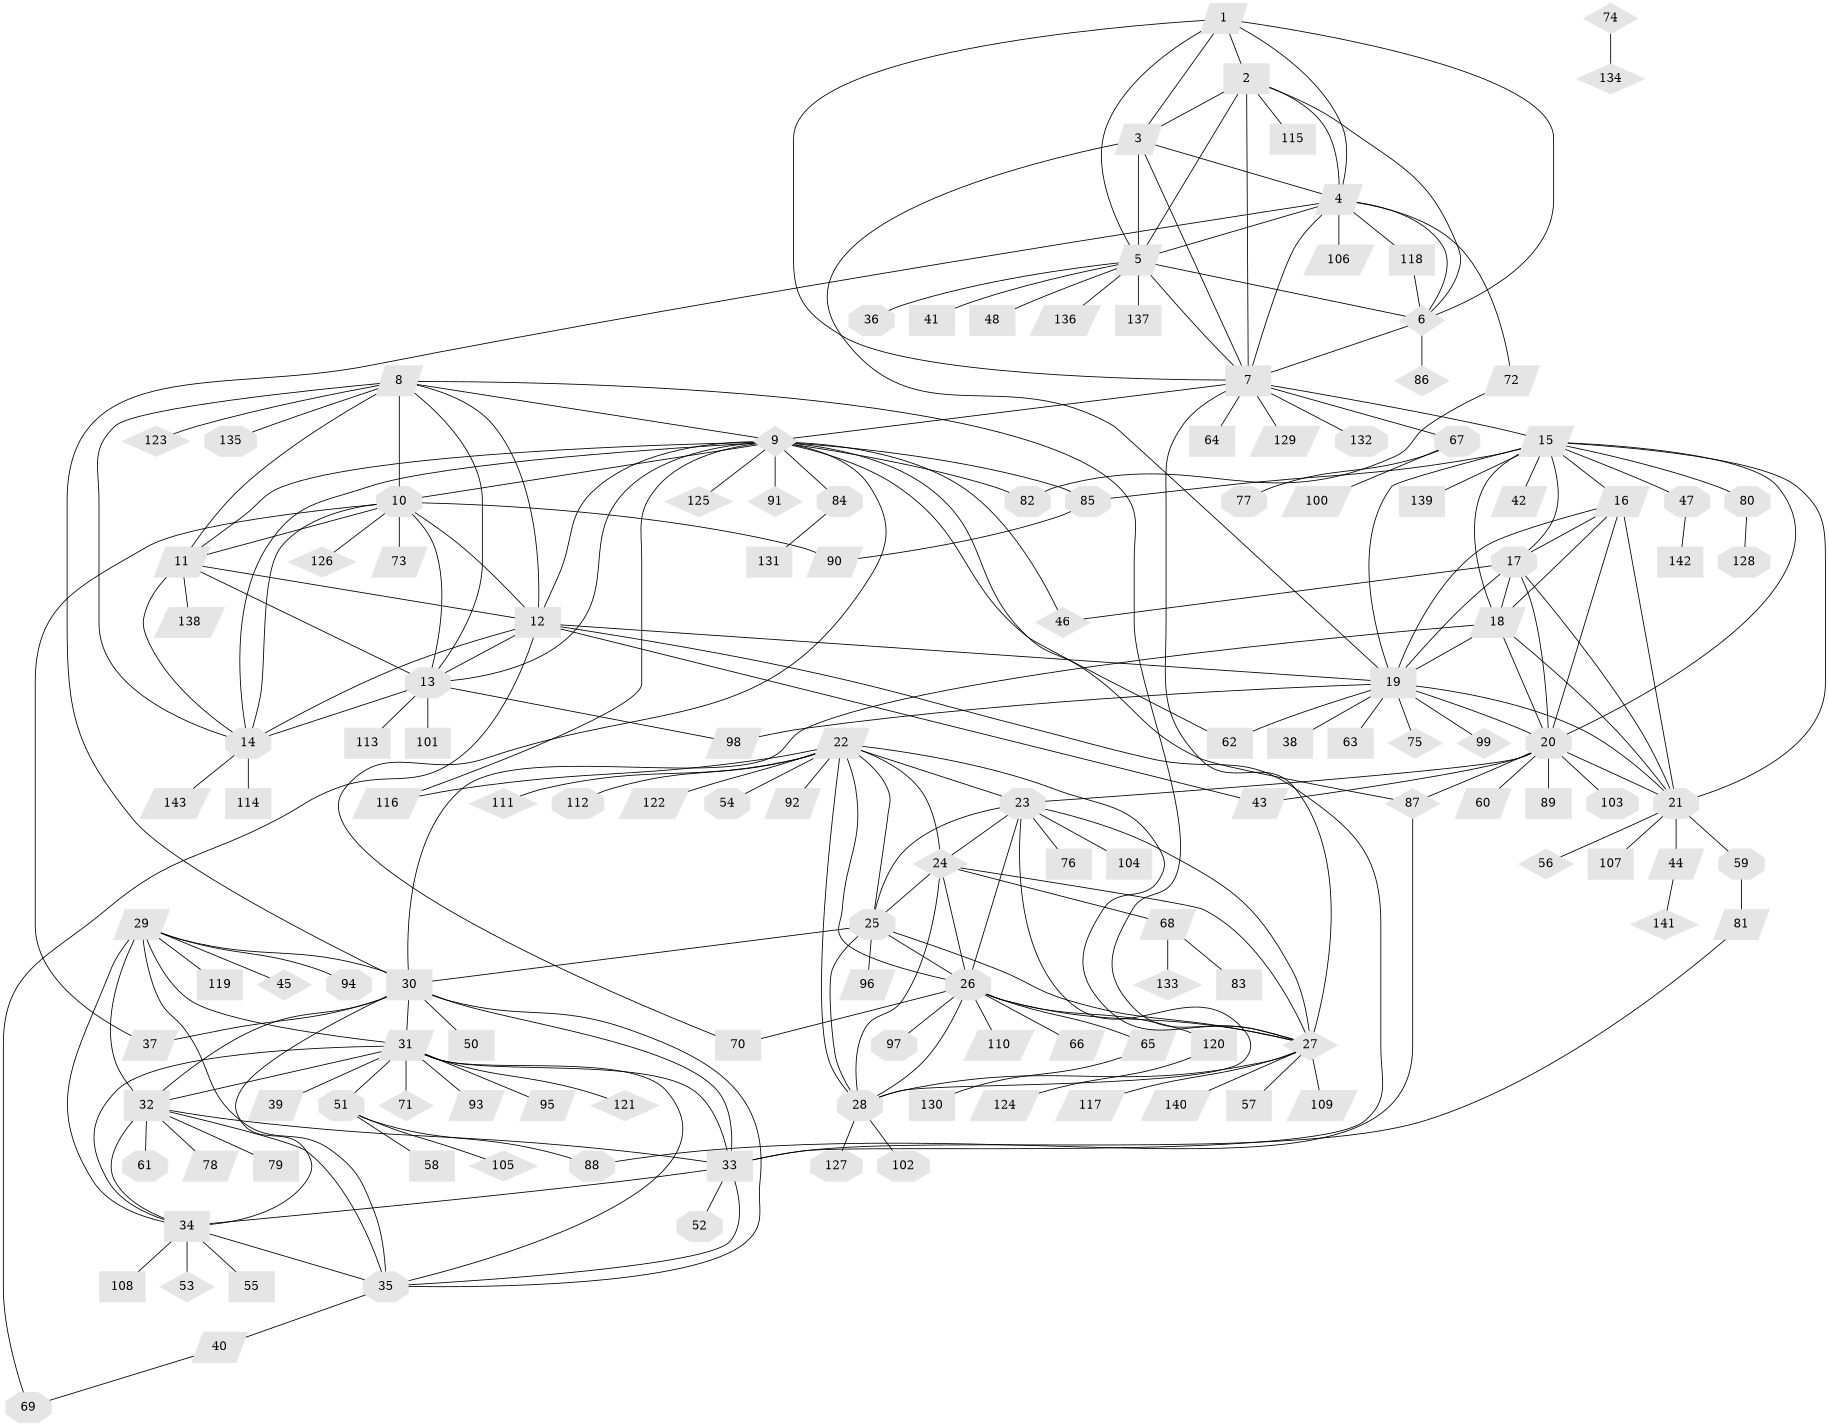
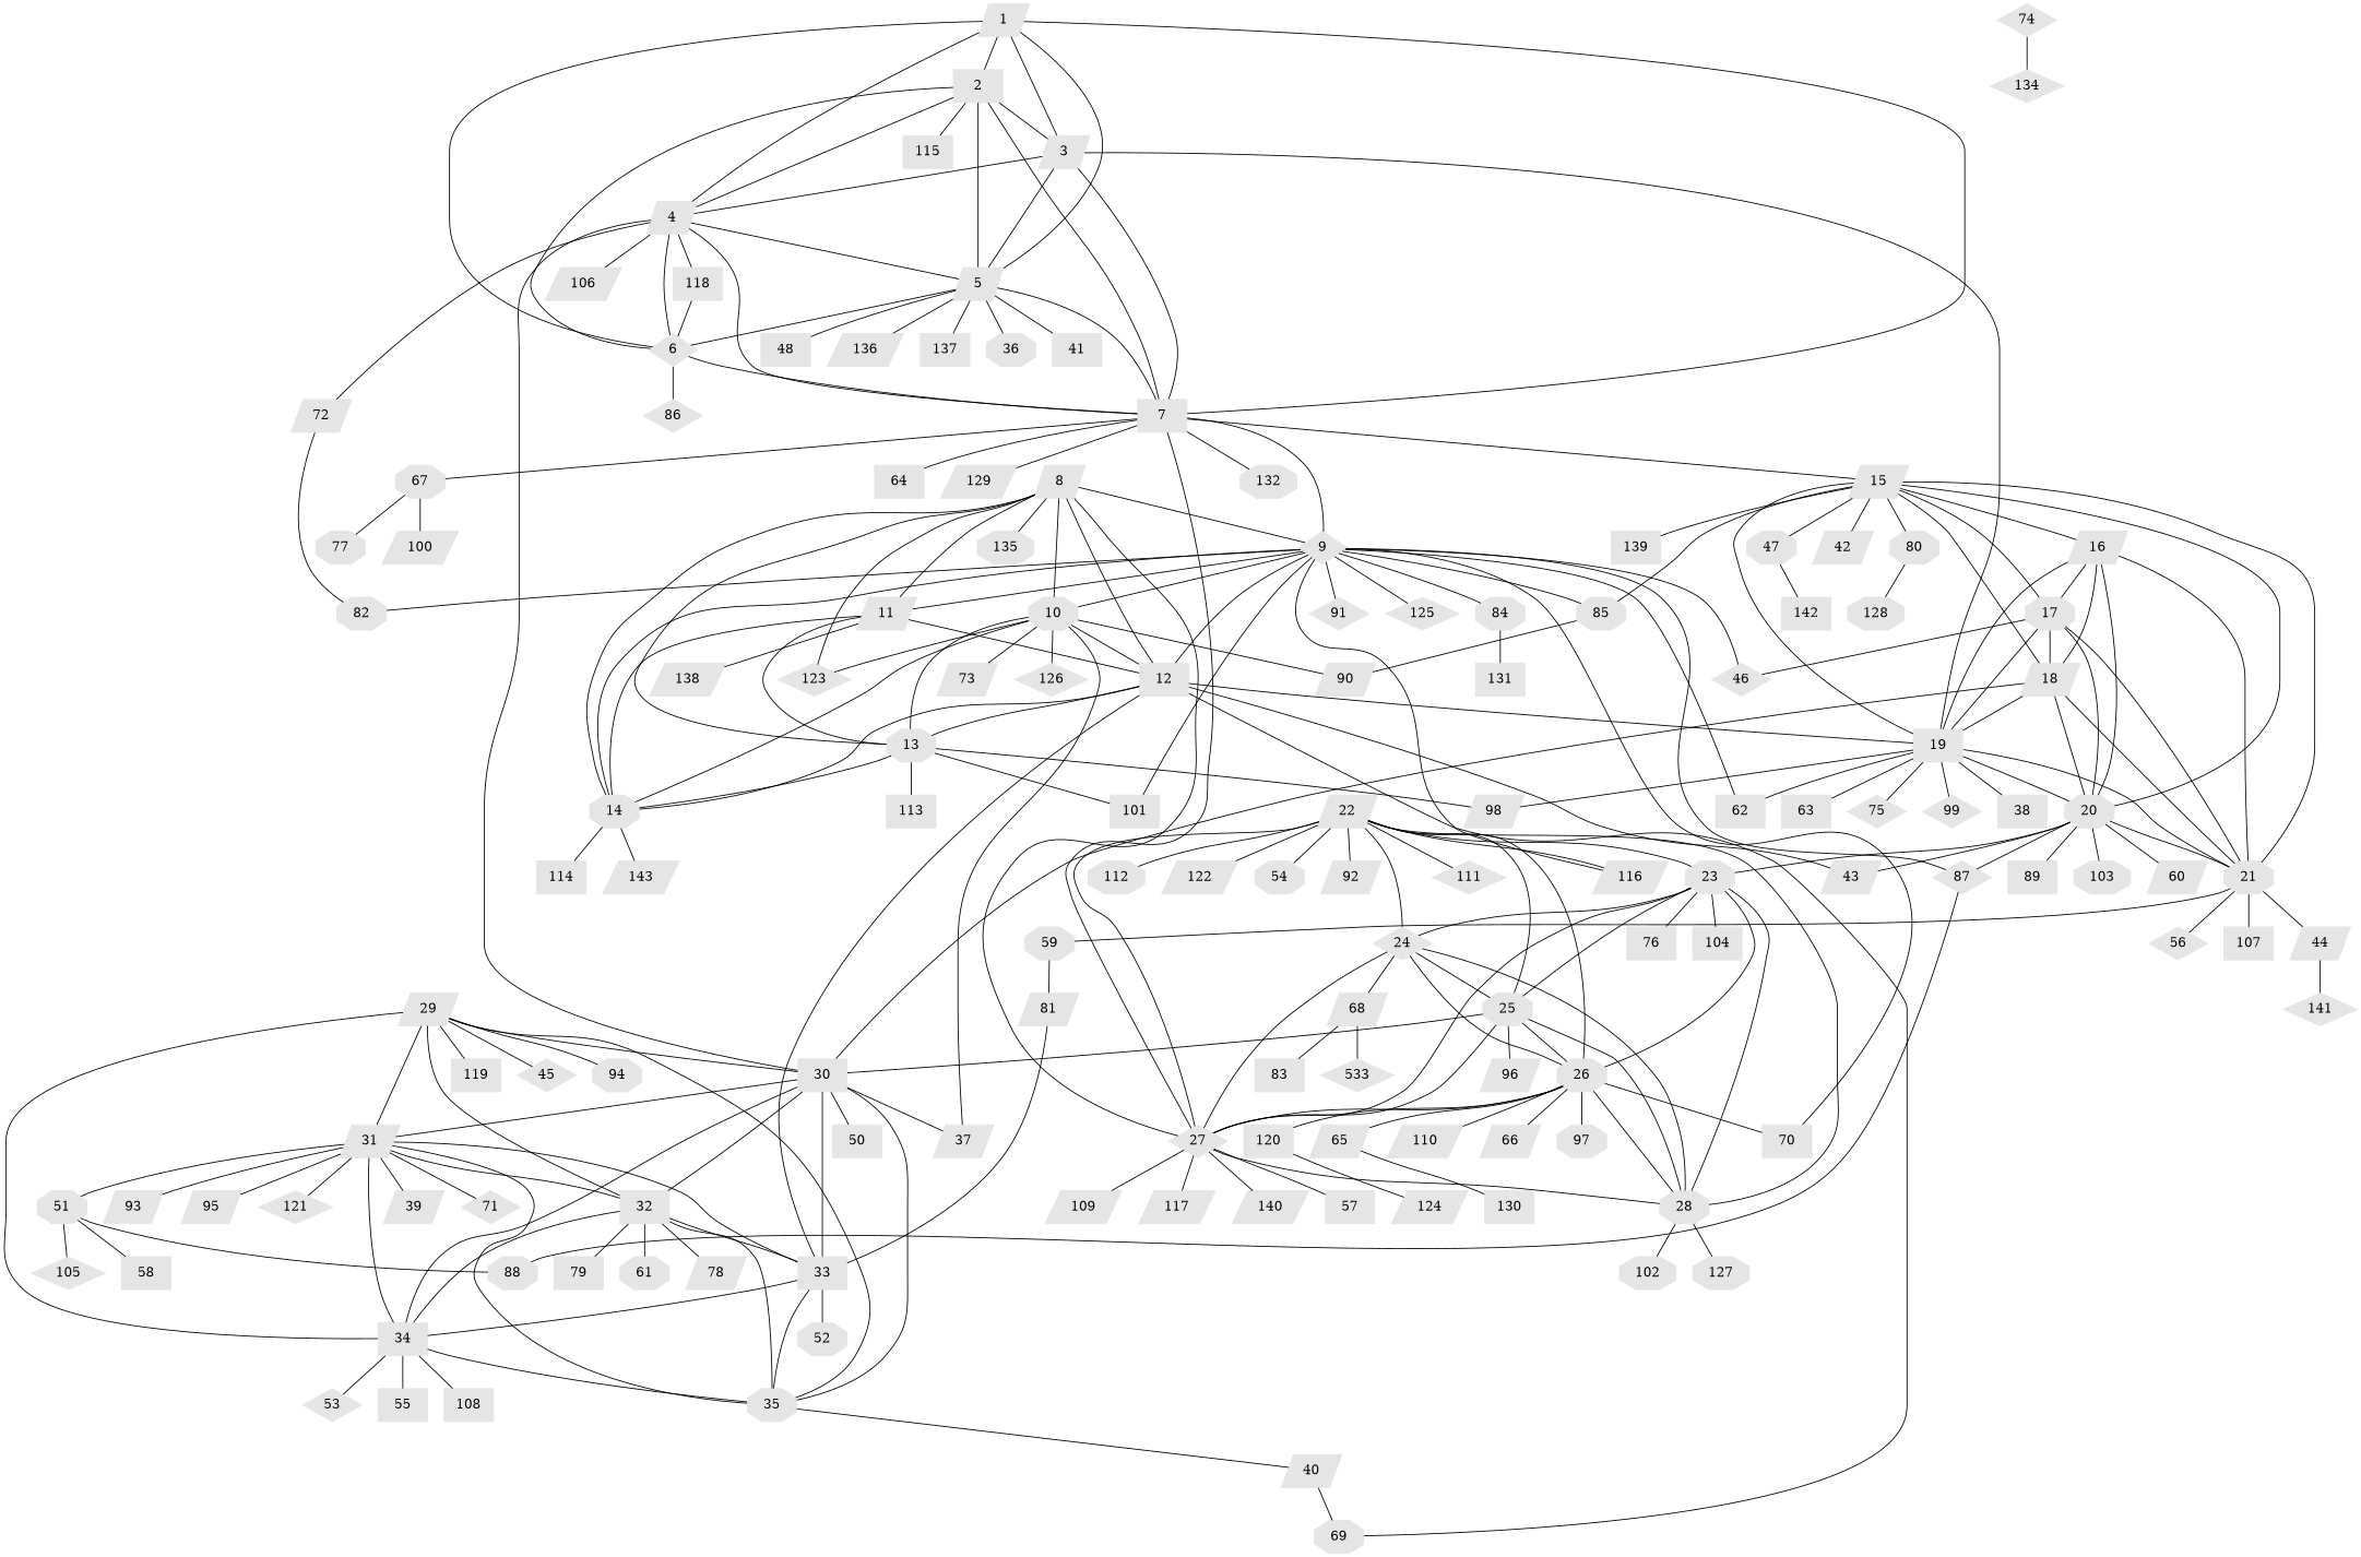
  graph {
    node [color=gray90 shape=parallelogram style=filled]
    2 [shape=box]
    1
    3
    4
    5
    6 [shape=diamond]
    7 [shape=box]
    115 [shape=box]
    19 [shape=box]
    30 [shape=box]
    72
    106
    118 [shape=box]
    36 [shape=octagon]
    41 [shape=box]
    48 [shape=box]
    136
    137 [shape=box]
    86 [shape=diamond]
    9 [shape=diamond]
    27 [shape=diamond]
    64 [shape=box]
    67 [shape=octagon]
    129
    132 [shape=octagon]
    15
    62 [shape=box]
    98
    20 [shape=octagon]
    21 [shape=octagon]
    38 [shape=box]
    63 [shape=box]
    75 [shape=diamond]
    99 [shape=diamond]
    37
    33 [shape=box]
    31
    32 [shape=box]
    34 [shape=box]
    35 [shape=octagon]
    50 [shape=box]
    82 [shape=octagon]
    10 [shape=octagon]
    11
    12 [shape=box]
    13 [shape=octagon]
    14 [shape=octagon]
    46 [shape=diamond]
    70 [shape=box]
    84 [shape=octagon]
    85 [shape=octagon]
    87 [shape=diamond]
    91 [shape=diamond]
    116
    125 [shape=diamond]
    28 [shape=octagon]
    57 [shape=box]
    109
    117
    140
    77 [shape=octagon]
    100
    74 [shape=diamond]
    134 [shape=diamond]
    8
    123 [shape=diamond]
    135 [shape=octagon]
    73
    90
    126 [shape=diamond]
    138
    43
    69 [shape=octagon]
    101 [shape=box]
    113 [shape=box]
    114 [shape=box]
    143
    131 [shape=box]
    88 [shape=octagon]
    52 [shape=octagon]
    16
    17 [shape=octagon]
    18
    42
    47 [shape=octagon]
    80 [shape=octagon]
    139 [shape=box]
    23 [shape=octagon]
    60
    89 [shape=box]
    103 [shape=octagon]
    44
    56 [shape=diamond]
    59 [shape=octagon]
    107 [shape=box]
    142 [shape=box]
    128 [shape=octagon]
    24 [shape=diamond]
    25 [shape=octagon]
    26 [shape=octagon]
    76 [shape=box]
    104 [shape=box]
    141 [shape=diamond]
    81
    22
    54 [shape=octagon]
    92
    111 [shape=diamond]
    112 [shape=octagon]
    122
    68
    96
    65
    66
    97 [shape=octagon]
    110
    120 [shape=box]
    102 [shape=octagon]
    127 [shape=octagon]
    83 [shape=box]
-   133 [shape=diamond]
+   133 [shape=diamond label=533]
    130 [shape=box]
    124
    29
    45 [shape=diamond]
    94 [shape=octagon]
    119 [shape=box]
    39
    51 [shape=octagon]
    71 [shape=diamond]
    93
    95
    121 [shape=diamond]
    61 [shape=octagon]
    78
    79 [shape=box]
    53 [shape=diamond]
    55 [shape=box]
    108 [shape=box]
    40
    58 [shape=box]
    105 [shape=diamond]
    2 -- 3
    2 -- 4
    2 -- 5
    2 -- 6
    2 -- 7
    2 -- 115
    1 -- 2
    1 -- 3
    1 -- 4
    1 -- 5
    1 -- 6
    1 -- 7
    3 -- 4
    3 -- 5
    3 -- 7
    3 -- 19
    4 -- 5
    4 -- 6
    4 -- 7
    4 -- 30
    4 -- 72
    4 -- 106
    4 -- 118
    5 -- 6
    5 -- 7
    5 -- 36
    5 -- 41
    5 -- 48
    5 -- 136
    5 -- 137
    6 -- 7
    6 -- 86
    7 -- 9
    7 -- 27
    7 -- 64
    7 -- 67
    7 -- 129
    7 -- 132
    7 -- 15
    19 -- 62
    19 -- 98
    19 -- 20
    19 -- 21
    19 -- 38
    19 -- 63
    19 -- 75
    19 -- 99
    30 -- 37
    30 -- 33
    30 -- 31
    30 -- 32
    30 -- 34
    30 -- 35
    30 -- 50
    72 -- 82
    118 -- 6
    9 -- 62
    9 -- 82
    9 -- 10
    9 -- 11
    9 -- 12
-   9 -- 13
+   9 -- 101
    9 -- 14
    9 -- 46
    9 -- 70
    9 -- 84
    9 -- 85
    9 -- 87
    9 -- 91
    9 -- 116
    9 -- 125
    27 -- 28
    27 -- 57
    27 -- 109
    27 -- 117
    27 -- 140
    67 -- 77
    67 -- 100
    15 -- 19
    15 -- 20
    15 -- 21
    15 -- 85
    15 -- 16
    15 -- 17
    15 -- 18
    15 -- 42
    15 -- 47
    15 -- 80
    15 -- 139
    20 -- 21
    20 -- 87
    20 -- 43
    20 -- 23
    20 -- 60
    20 -- 89
    20 -- 103
    21 -- 44
    21 -- 56
    21 -- 59
    21 -- 107
    33 -- 34
    33 -- 35
    33 -- 52
    31 -- 33
    31 -- 32
    31 -- 34
    31 -- 35
    31 -- 39
    31 -- 51
    31 -- 71
    31 -- 93
    31 -- 95
    31 -- 121
    32 -- 33
    32 -- 34
    32 -- 35
    32 -- 61
    32 -- 78
    32 -- 79
    34 -- 35
    34 -- 53
    34 -- 55
    34 -- 108
    35 -- 40
    10 -- 37
-   10 -- 11
+   10 -- 123
    10 -- 12
    10 -- 13
    10 -- 14
    10 -- 73
    10 -- 90
    10 -- 126
    11 -- 12
    11 -- 13
    11 -- 14
    11 -- 138
    12 -- 19
    12 -- 33
    12 -- 13
    12 -- 14
    12 -- 43
    12 -- 69
    13 -- 98
    13 -- 14
    13 -- 101
    13 -- 113
    14 -- 114
    14 -- 143
    84 -- 131
    85 -- 90
    87 -- 88
    28 -- 102
    28 -- 127
    74 -- 134
    8 -- 9
    8 -- 27
    8 -- 10
    8 -- 11
    8 -- 12
    8 -- 13
    8 -- 14
    8 -- 123
    8 -- 135
    16 -- 19
    16 -- 20
    16 -- 21
    16 -- 17
    16 -- 18
    17 -- 19
    17 -- 20
    17 -- 21
    17 -- 46
    17 -- 18
    18 -- 19
    18 -- 30
    18 -- 20
    18 -- 21
    47 -- 142
    80 -- 128
    23 -- 27
    23 -- 28
    23 -- 24
    23 -- 25
    23 -- 26
    23 -- 76
    23 -- 104
    44 -- 141
    59 -- 81
    24 -- 27
    24 -- 28
    24 -- 25
    24 -- 26
    24 -- 68
    25 -- 30
    25 -- 27
    25 -- 28
    25 -- 26
    25 -- 96
    26 -- 27
    26 -- 70
    26 -- 28
    26 -- 65
    26 -- 66
    26 -- 97
    26 -- 110
    26 -- 120
    81 -- 33
    22 -- 27
    22 -- 116
    22 -- 28
    22 -- 23
    22 -- 24
    22 -- 25
    22 -- 26
    22 -- 54
    22 -- 92
    22 -- 111
    22 -- 112
    22 -- 122
    68 -- 83
    68 -- 133
    65 -- 130
    120 -- 124
    29 -- 30
    29 -- 31
    29 -- 32
    29 -- 34
    29 -- 35
    29 -- 45
    29 -- 94
    29 -- 119
    51 -- 88
    51 -- 58
    51 -- 105
    40 -- 69
  }
